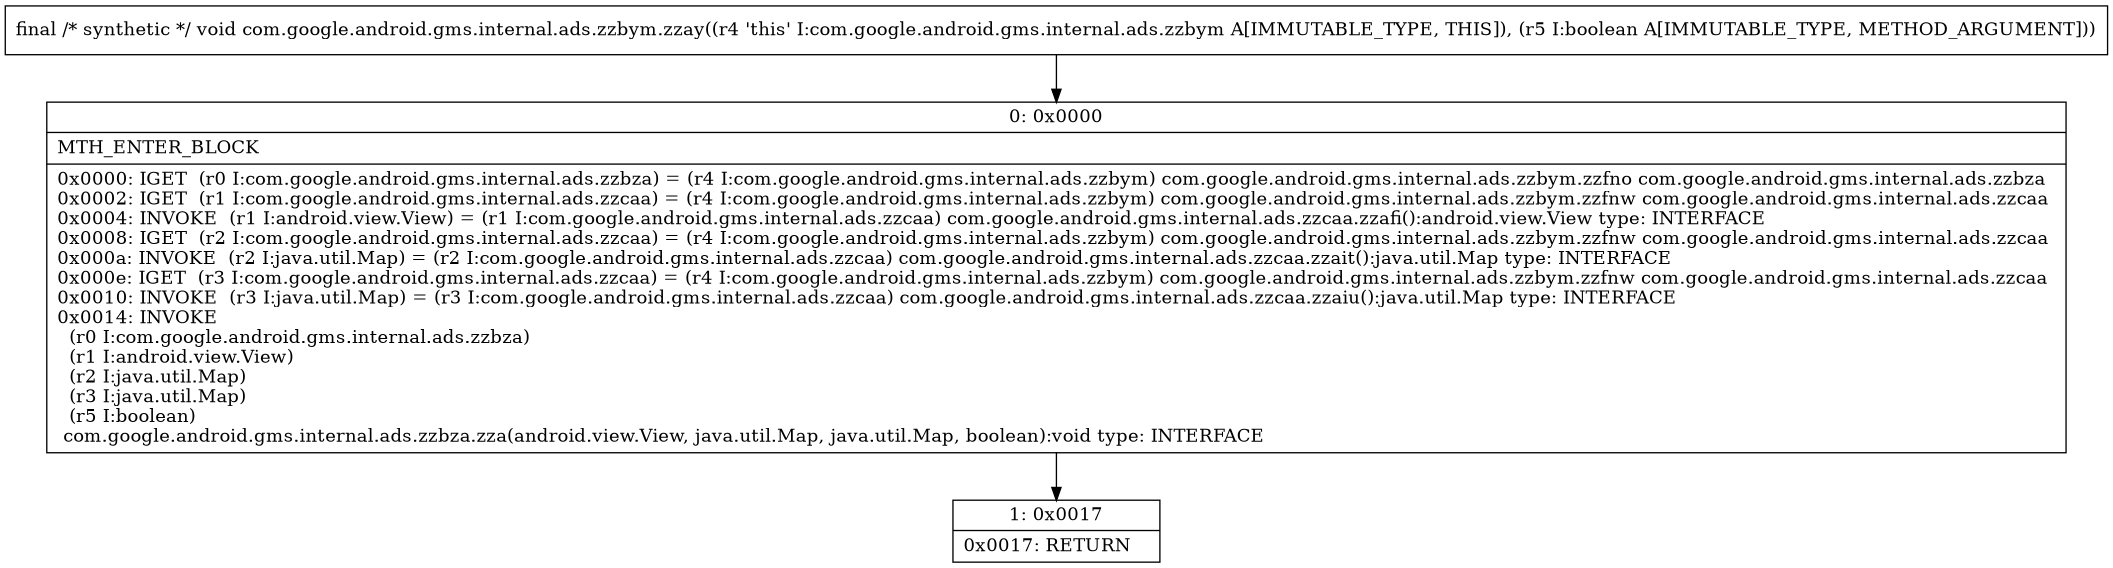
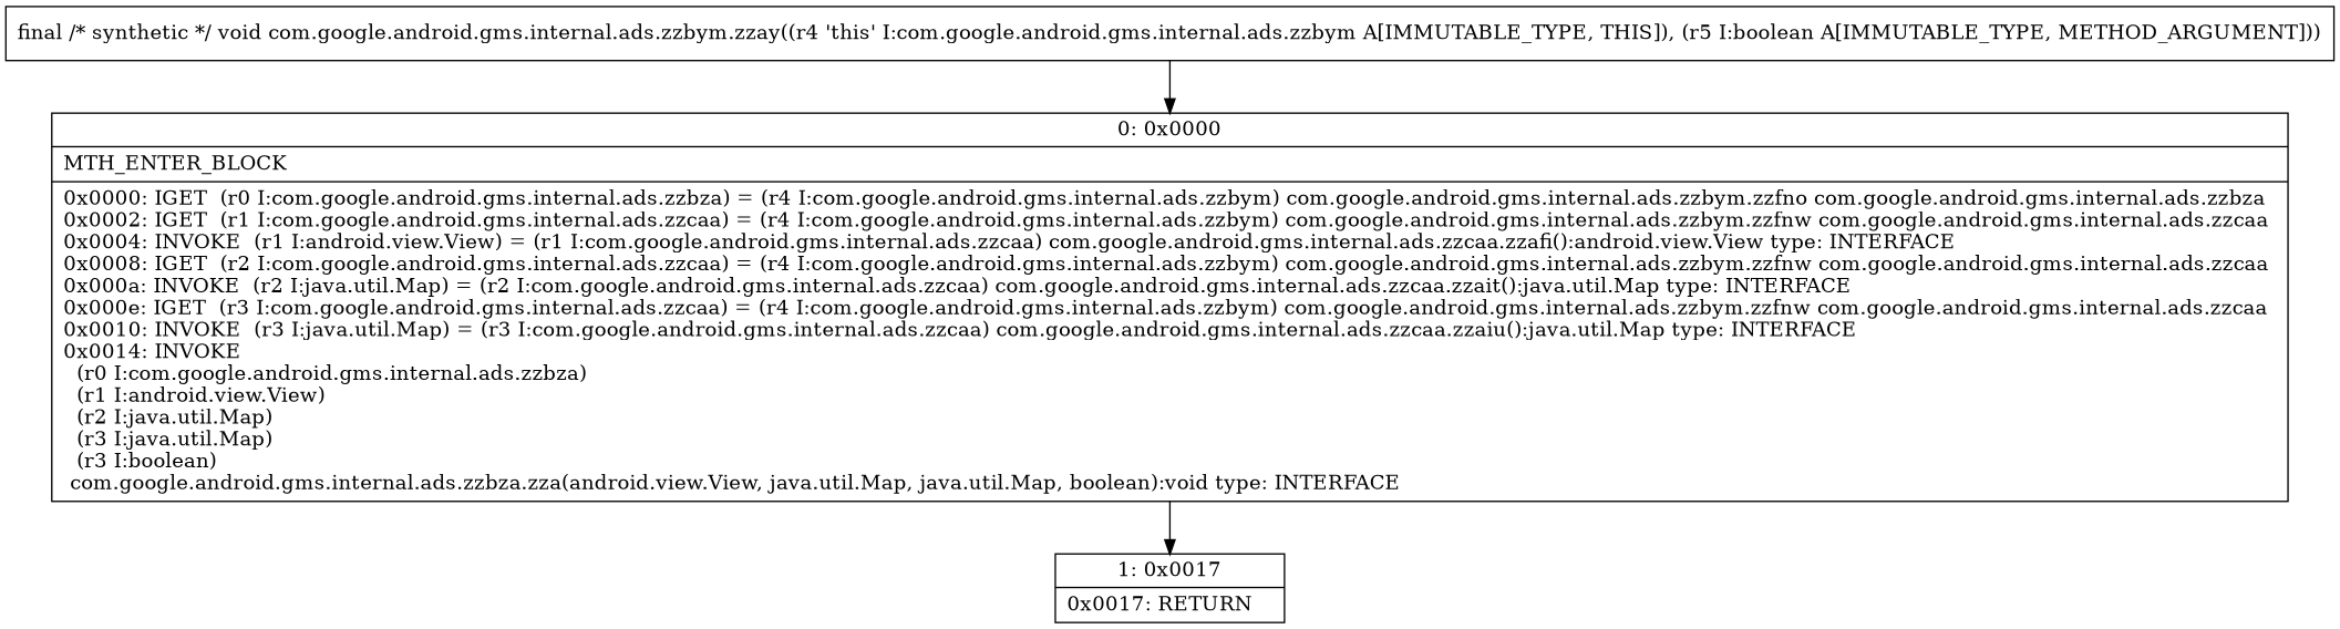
  digraph {
    node [shape=record]
-   n1 [label="{0\:\ 0x0000|MTH_ENTER_BLOCK\l|0x0000: IGET  (r0 I:com.google.android.gms.internal.ads.zzbza) = (r4 I:com.google.android.gms.internal.ads.zzbym) com.google.android.gms.internal.ads.zzbym.zzfno com.google.android.gms.internal.ads.zzbza \l0x0002: IGET  (r1 I:com.google.android.gms.internal.ads.zzcaa) = (r4 I:com.google.android.gms.internal.ads.zzbym) com.google.android.gms.internal.ads.zzbym.zzfnw com.google.android.gms.internal.ads.zzcaa \l0x0004: INVOKE  (r1 I:android.view.View) = (r1 I:com.google.android.gms.internal.ads.zzcaa) com.google.android.gms.internal.ads.zzcaa.zzafi():android.view.View type: INTERFACE \l0x0008: IGET  (r2 I:com.google.android.gms.internal.ads.zzcaa) = (r4 I:com.google.android.gms.internal.ads.zzbym) com.google.android.gms.internal.ads.zzbym.zzfnw com.google.android.gms.internal.ads.zzcaa \l0x000a: INVOKE  (r2 I:java.util.Map) = (r2 I:com.google.android.gms.internal.ads.zzcaa) com.google.android.gms.internal.ads.zzcaa.zzait():java.util.Map type: INTERFACE \l0x000e: IGET  (r3 I:com.google.android.gms.internal.ads.zzcaa) = (r4 I:com.google.android.gms.internal.ads.zzbym) com.google.android.gms.internal.ads.zzbym.zzfnw com.google.android.gms.internal.ads.zzcaa \l0x0010: INVOKE  (r3 I:java.util.Map) = (r3 I:com.google.android.gms.internal.ads.zzcaa) com.google.android.gms.internal.ads.zzcaa.zzaiu():java.util.Map type: INTERFACE \l0x0014: INVOKE  \l  (r0 I:com.google.android.gms.internal.ads.zzbza)\l  (r1 I:android.view.View)\l  (r2 I:java.util.Map)\l  (r3 I:java.util.Map)\l  (r5 I:boolean)\l com.google.android.gms.internal.ads.zzbza.zza(android.view.View, java.util.Map, java.util.Map, boolean):void type: INTERFACE \l}"]
+   n1 [label="{0\:\ 0x0000|MTH_ENTER_BLOCK\l|0x0000: IGET  (r0 I:com.google.android.gms.internal.ads.zzbza) = (r4 I:com.google.android.gms.internal.ads.zzbym) com.google.android.gms.internal.ads.zzbym.zzfno com.google.android.gms.internal.ads.zzbza \l0x0002: IGET  (r1 I:com.google.android.gms.internal.ads.zzcaa) = (r4 I:com.google.android.gms.internal.ads.zzbym) com.google.android.gms.internal.ads.zzbym.zzfnw com.google.android.gms.internal.ads.zzcaa \l0x0004: INVOKE  (r1 I:android.view.View) = (r1 I:com.google.android.gms.internal.ads.zzcaa) com.google.android.gms.internal.ads.zzcaa.zzafi():android.view.View type: INTERFACE \l0x0008: IGET  (r2 I:com.google.android.gms.internal.ads.zzcaa) = (r4 I:com.google.android.gms.internal.ads.zzbym) com.google.android.gms.internal.ads.zzbym.zzfnw com.google.android.gms.internal.ads.zzcaa \l0x000a: INVOKE  (r2 I:java.util.Map) = (r2 I:com.google.android.gms.internal.ads.zzcaa) com.google.android.gms.internal.ads.zzcaa.zzait():java.util.Map type: INTERFACE \l0x000e: IGET  (r3 I:com.google.android.gms.internal.ads.zzcaa) = (r4 I:com.google.android.gms.internal.ads.zzbym) com.google.android.gms.internal.ads.zzbym.zzfnw com.google.android.gms.internal.ads.zzcaa \l0x0010: INVOKE  (r3 I:java.util.Map) = (r3 I:com.google.android.gms.internal.ads.zzcaa) com.google.android.gms.internal.ads.zzcaa.zzaiu():java.util.Map type: INTERFACE \l0x0014: INVOKE  \l  (r0 I:com.google.android.gms.internal.ads.zzbza)\l  (r1 I:android.view.View)\l  (r2 I:java.util.Map)\l  (r3 I:java.util.Map)\l  (r3 I:boolean)\l com.google.android.gms.internal.ads.zzbza.zza(android.view.View, java.util.Map, java.util.Map, boolean):void type: INTERFACE \l}"]
    n2 [label="{1\:\ 0x0017|0x0017: RETURN   \l}"]
    n3 [label="{final \/* synthetic *\/ void com.google.android.gms.internal.ads.zzbym.zzay((r4 'this' I:com.google.android.gms.internal.ads.zzbym A[IMMUTABLE_TYPE, THIS]), (r5 I:boolean A[IMMUTABLE_TYPE, METHOD_ARGUMENT])) }"]
    n1 -> n2
    n3 -> n1
  }
